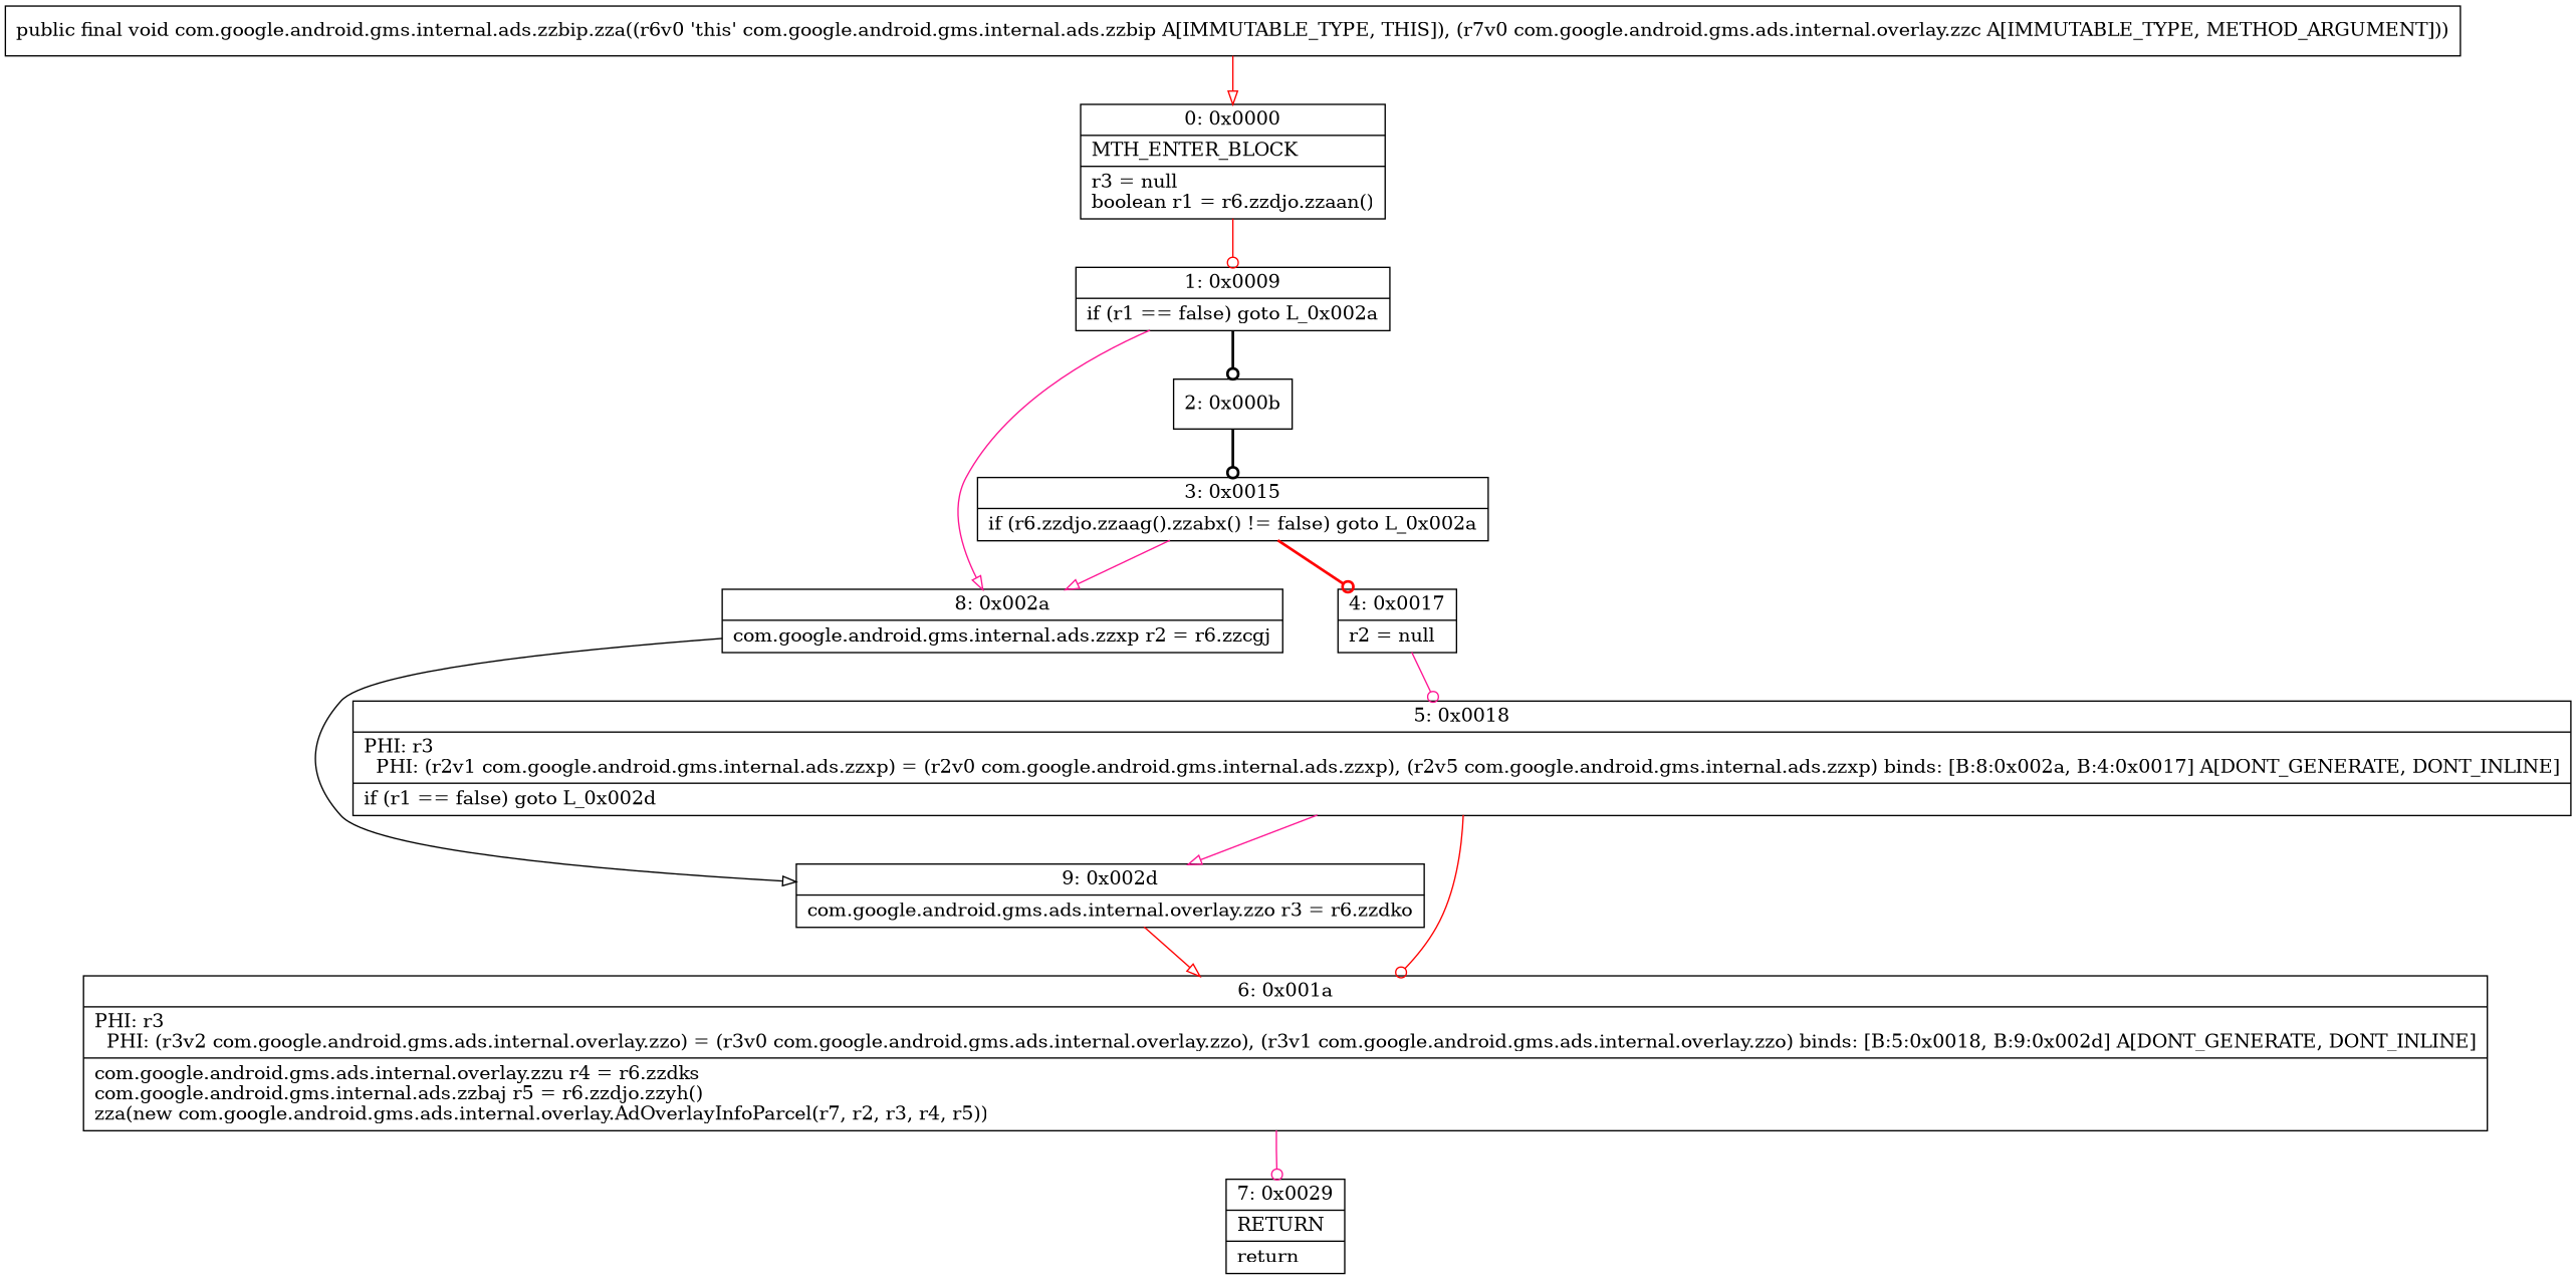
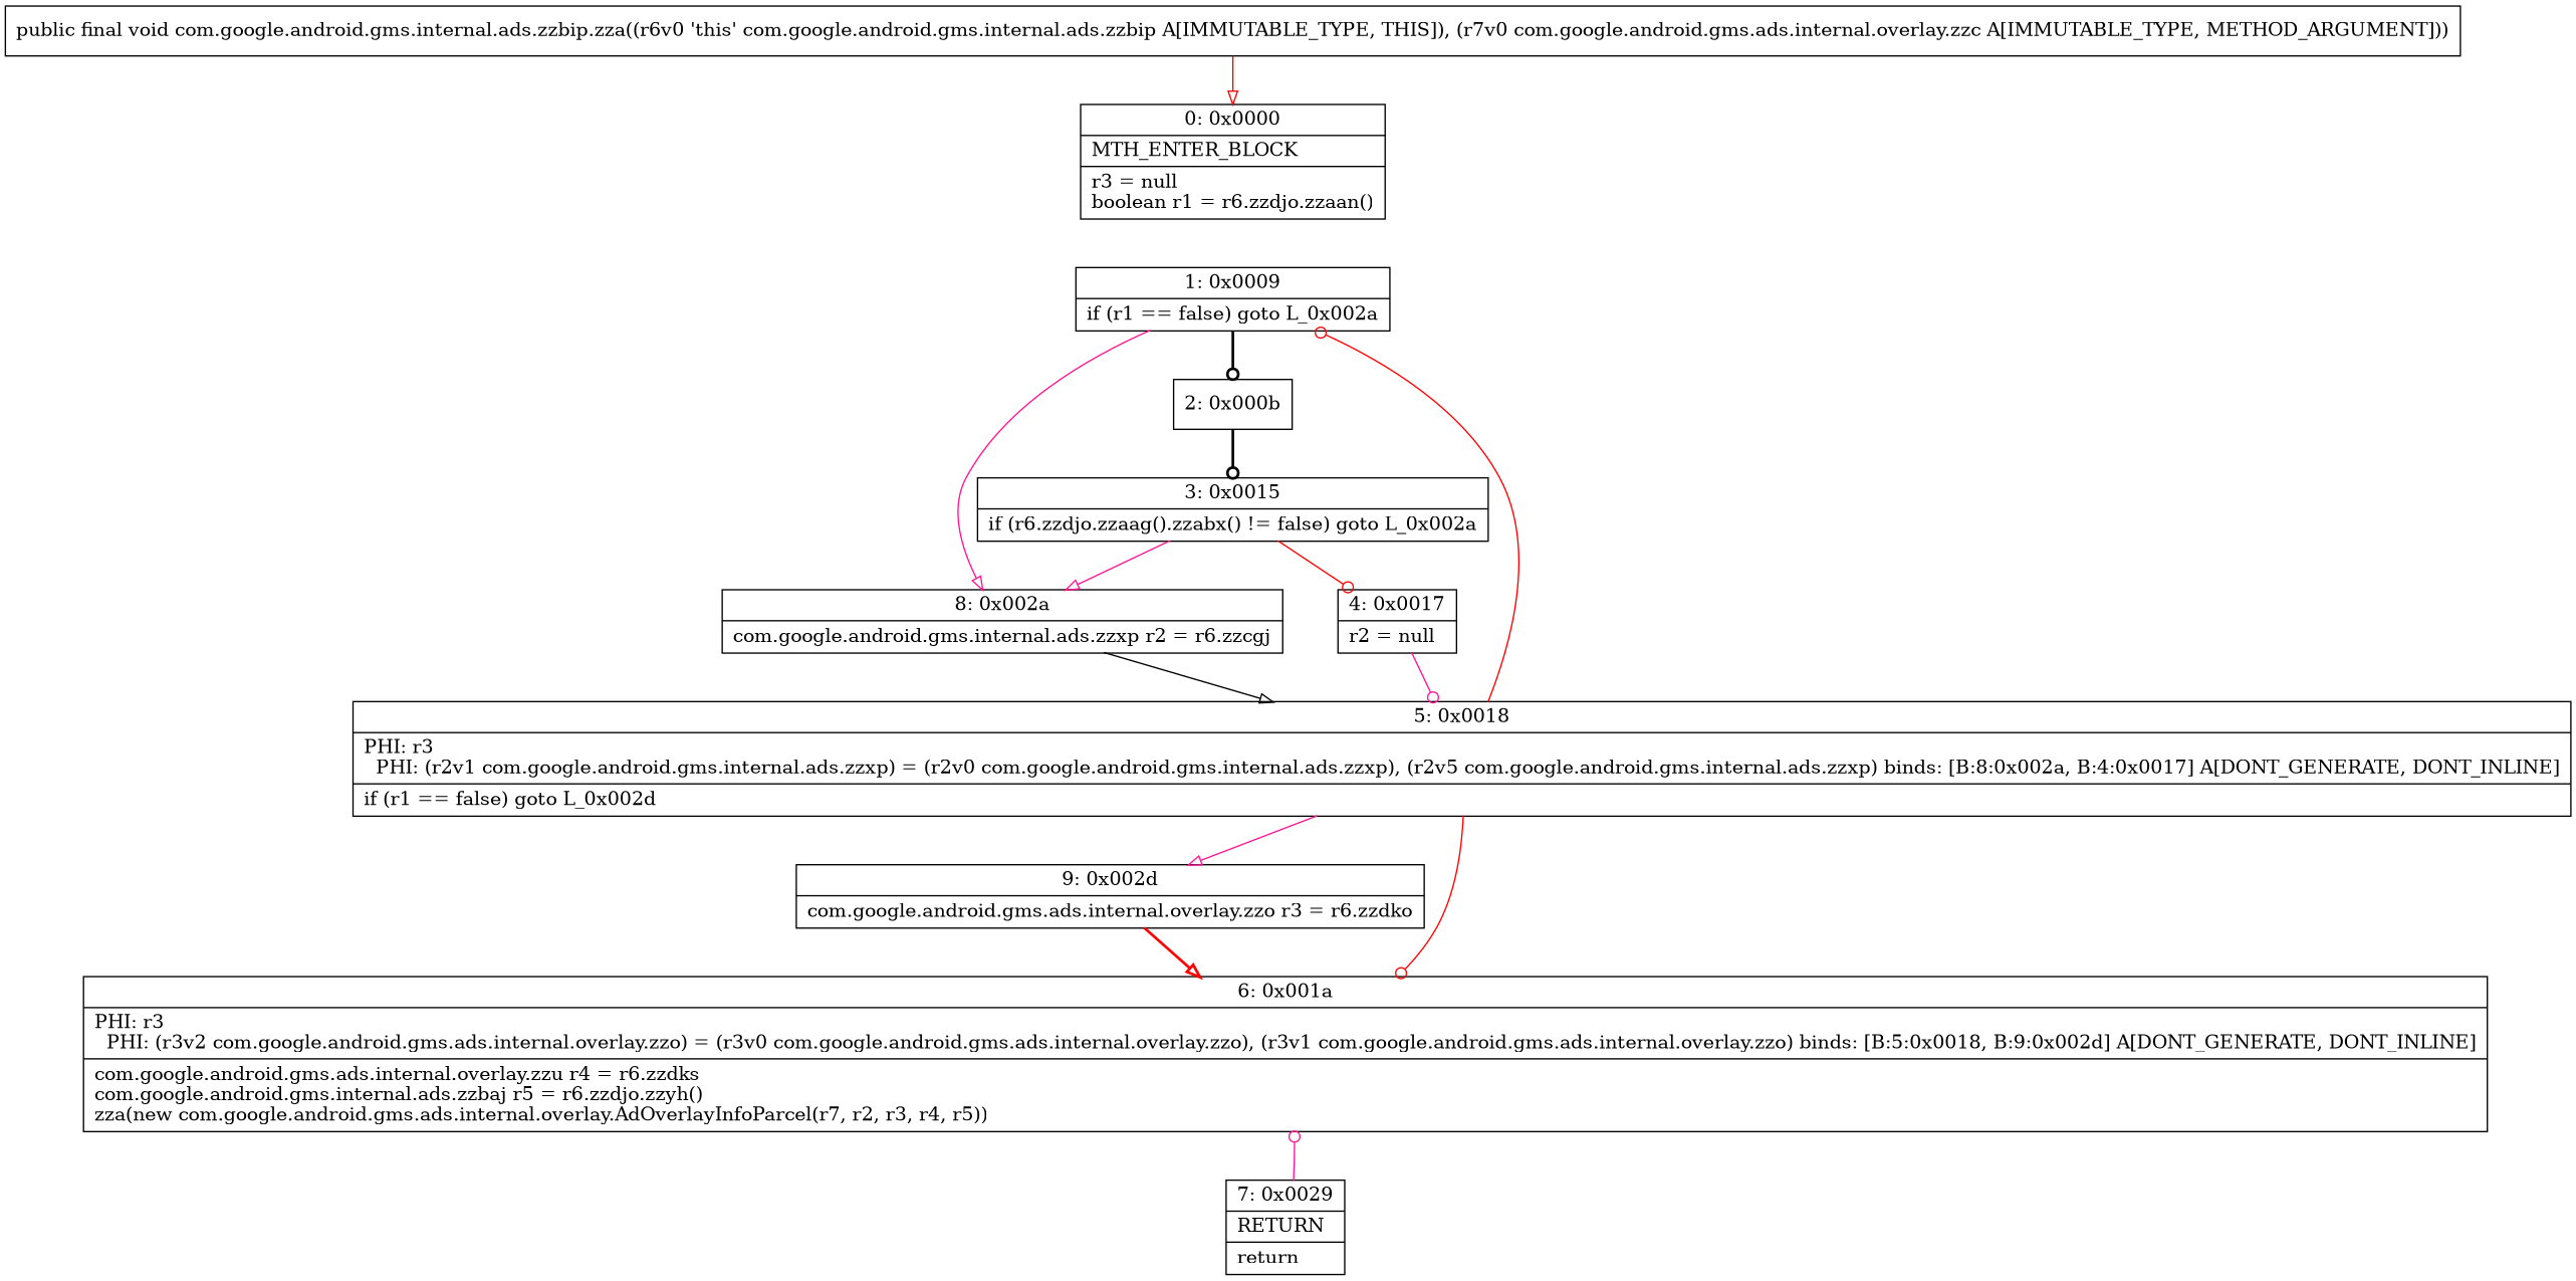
  digraph {
    node [shape=record]
    edge [arrowhead=odot color=red style=solid]
    n1 [label="{0\:\ 0x0000|MTH_ENTER_BLOCK\l|r3 = null\lboolean r1 = r6.zzdjo.zzaan()\l}"]
    n2 [label="{1\:\ 0x0009|if (r1 == false) goto L_0x002a\l}"]
    n3 [label="{2\:\ 0x000b}"]
    n4 [label="{8\:\ 0x002a|com.google.android.gms.internal.ads.zzxp r2 = r6.zzcgj\l}"]
    n5 [label="{3\:\ 0x0015|if (r6.zzdjo.zzaag().zzabx() != false) goto L_0x002a\l}"]
    n6 [label="{5\:\ 0x0018|PHI: r3 \l  PHI: (r2v1 com.google.android.gms.internal.ads.zzxp) = (r2v0 com.google.android.gms.internal.ads.zzxp), (r2v5 com.google.android.gms.internal.ads.zzxp) binds: [B:8:0x002a, B:4:0x0017] A[DONT_GENERATE, DONT_INLINE]\l|if (r1 == false) goto L_0x002d\l}"]
    n7 [label="{4\:\ 0x0017|r2 = null\l}"]
    n8 [label="{6\:\ 0x001a|PHI: r3 \l  PHI: (r3v2 com.google.android.gms.ads.internal.overlay.zzo) = (r3v0 com.google.android.gms.ads.internal.overlay.zzo), (r3v1 com.google.android.gms.ads.internal.overlay.zzo) binds: [B:5:0x0018, B:9:0x002d] A[DONT_GENERATE, DONT_INLINE]\l|com.google.android.gms.ads.internal.overlay.zzu r4 = r6.zzdks\lcom.google.android.gms.internal.ads.zzbaj r5 = r6.zzdjo.zzyh()\lzza(new com.google.android.gms.ads.internal.overlay.AdOverlayInfoParcel(r7, r2, r3, r4, r5))\l}"]
    n9 [label="{9\:\ 0x002d|com.google.android.gms.ads.internal.overlay.zzo r3 = r6.zzdko\l}"]
    n10 [label="{7\:\ 0x0029|RETURN\l|return\l}"]
    n11 [label="{public final void com.google.android.gms.internal.ads.zzbip.zza((r6v0 'this' com.google.android.gms.internal.ads.zzbip A[IMMUTABLE_TYPE, THIS]), (r7v0 com.google.android.gms.ads.internal.overlay.zzc A[IMMUTABLE_TYPE, METHOD_ARGUMENT])) }"]
-   n1 -> n2
+   n6 -> n2
    n2 -> n3 [color=black style=bold]
    n2 -> n4 [arrowhead=onormal color=deeppink]
    n3 -> n5 [color=black style=bold]
-   n4 -> n9 [arrowhead=onormal color=black]
+   n4 -> n6 [arrowhead=onormal color=black]
    n5 -> n4 [arrowhead=onormal color=deeppink]
-   n5 -> n7 [style=bold]
+   n5 -> n7
    n6 -> n8
    n6 -> n9 [arrowhead=onormal color=deeppink]
    n7 -> n6 [color=deeppink]
-   n8 -> n10 [color=deeppink]
-   n9 -> n8 [arrowhead=onormal]
+   n10 -> n8 [color=deeppink]
+   n9 -> n8 [arrowhead=onormal style=bold]
    n11 -> n1 [arrowhead=onormal]
  }
